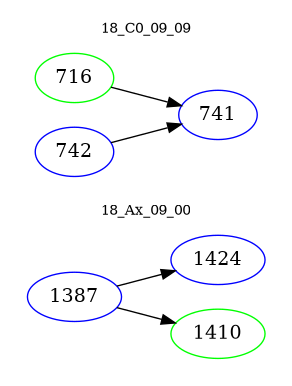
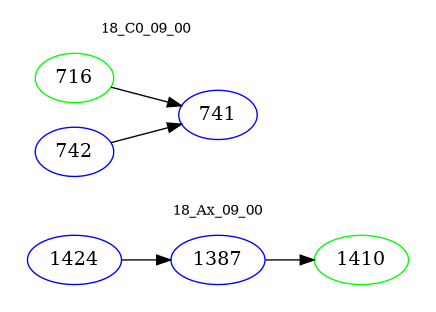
  digraph {
    rankdir=LR
    node [color=blue]
    edge [color=black]
    n1 [color=green label=1410]
    n2 [label=1387]
    n3 [label=1424]
    n4 [color=green label=716]
    n5 [label=742]
    n6 [label=741]
    subgraph cluster_1 {
      color=white
      fontsize=10
      label="18_Ax_09_00"
      n1
      n2
      n3
    }
    subgraph cluster_2 {
      color=white
      fontsize=10
-     label="18_C0_09_09"
+     label="18_C0_09_00"
      n4
      n5
      n6
    }
    n2 -> n1
-   n2 -> n3
+   n3 -> n2
    n4 -> n6
    n5 -> n6
  }
